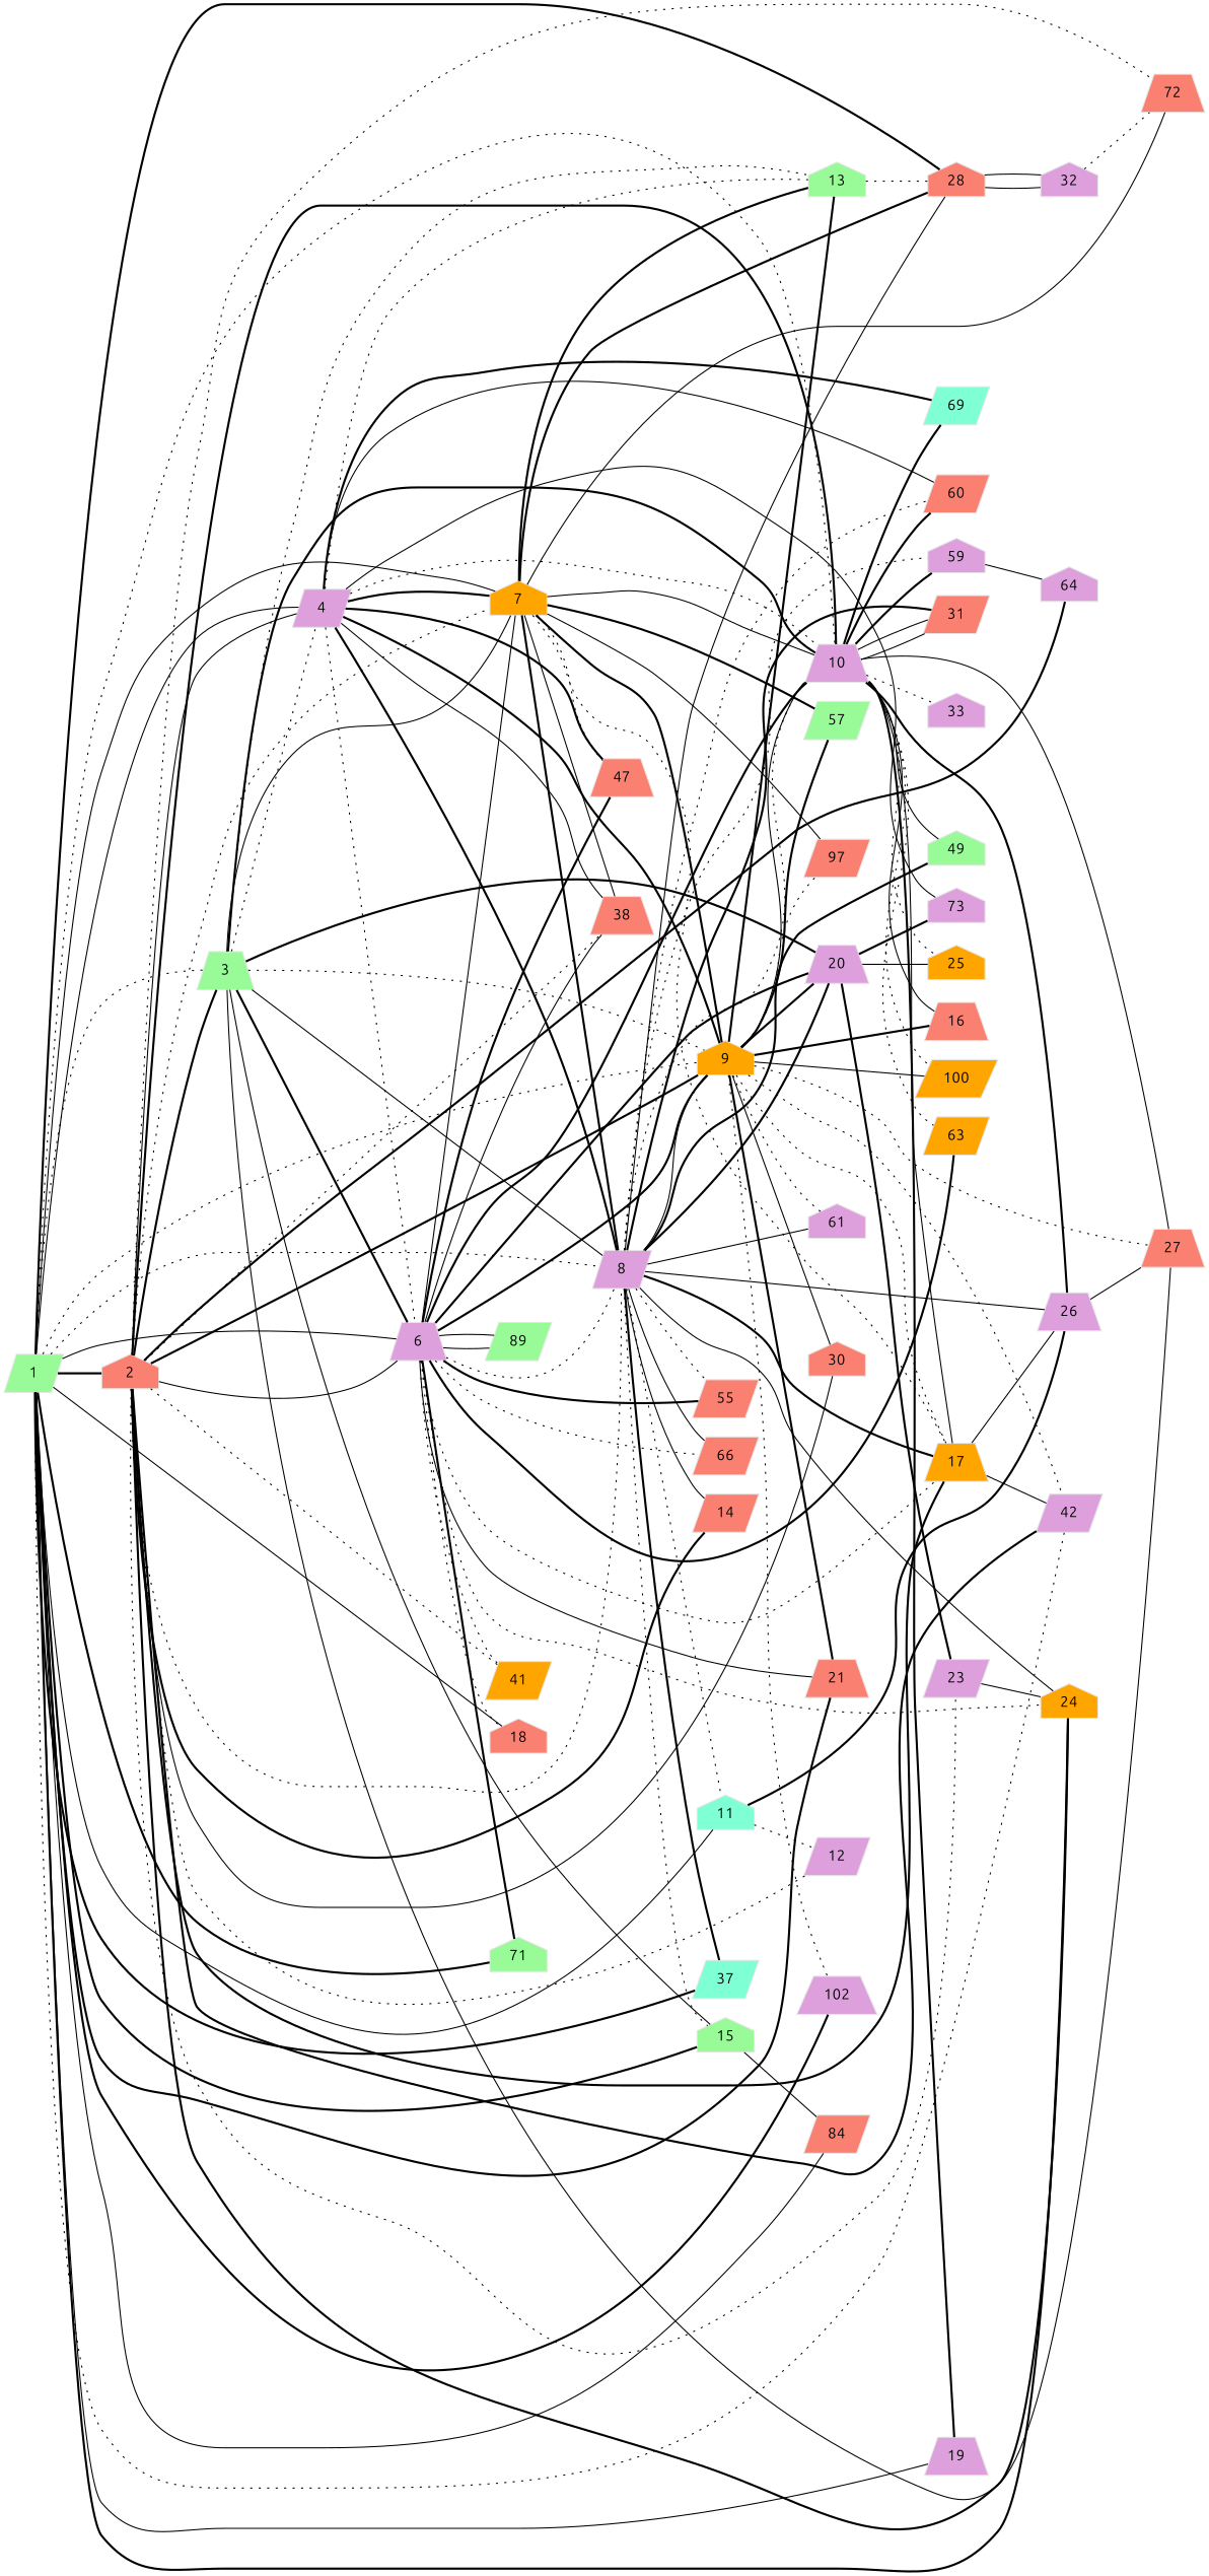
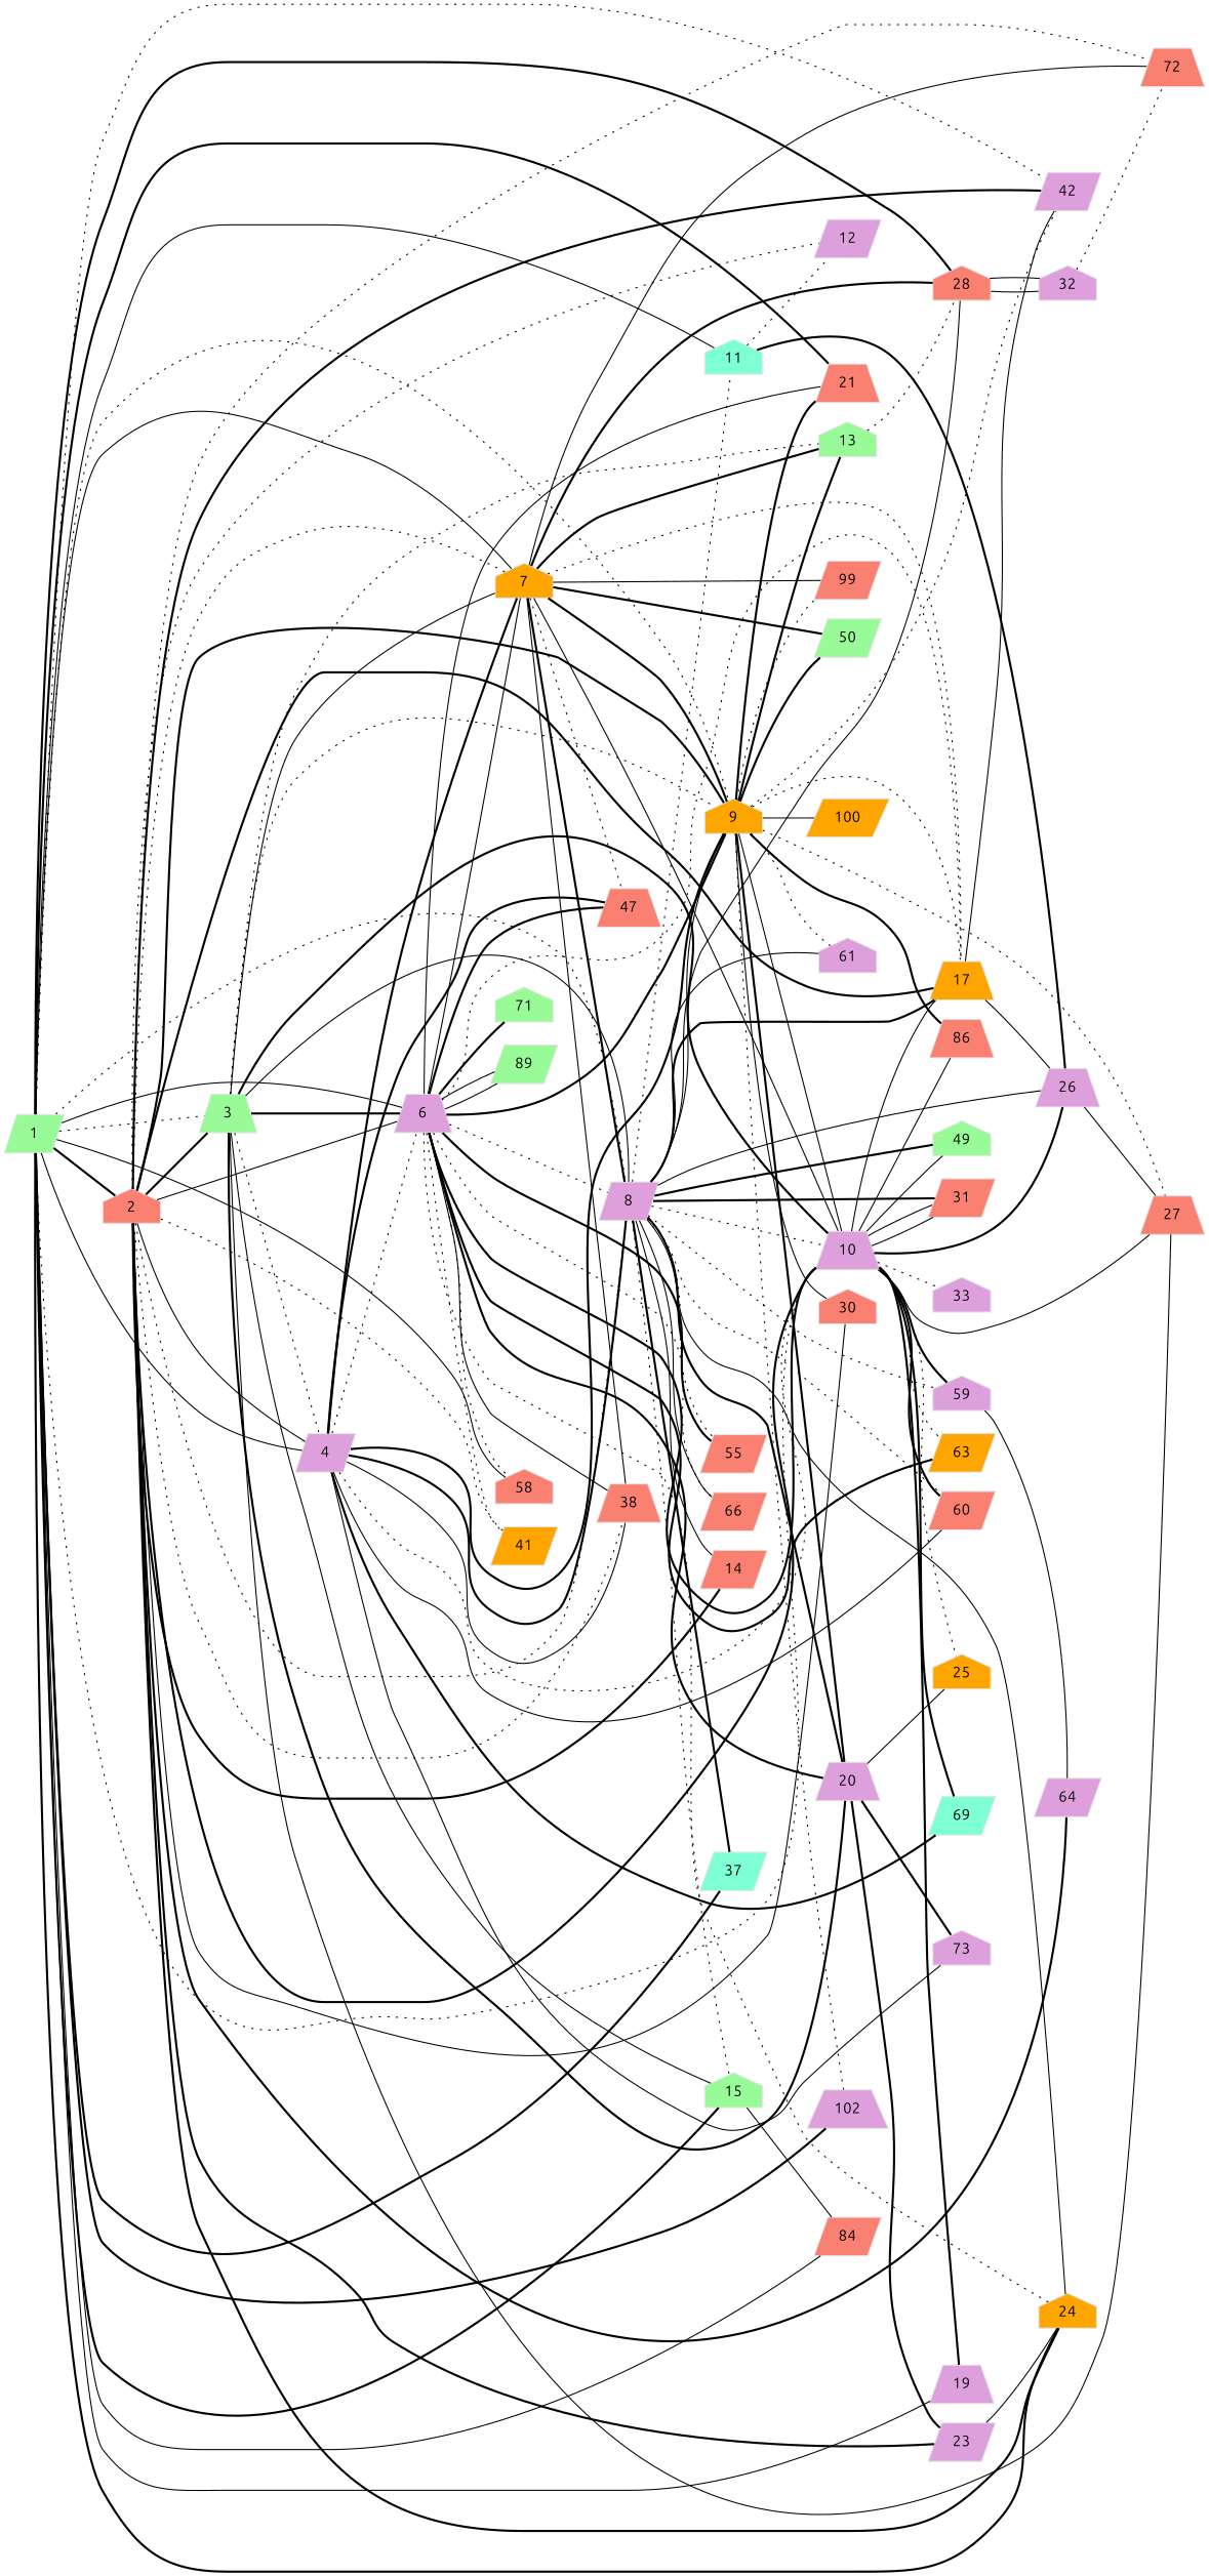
  graph {
    fontname=Ubuntu
    rankdir=LR
    node [color=gray90 fillcolor=salmon fontname=Ubuntu shape=parallelogram style=filled]
    edge [fontname=Ubuntu style=bold]
    2 [shape=house super="+5"]
    3 [fillcolor=palegreen shape=trapezium super="+78+29+92+22+56+34"]
    4 [fillcolor=plum super="+39"]
    6 [fillcolor=plum shape=trapezium super="+36+67+106"]
    7 [fillcolor=orange shape=house]
    8 [fillcolor=plum super="+46+74+45+97+85+86+44+43"]
    9 [fillcolor=orange shape=house super="+81"]
    10 [fillcolor=plum shape=trapezium super="+35+53"]
    24 [fillcolor=orange shape=house super="+82"]
    42 [fillcolor=plum super="+68+54"]
    12 [fillcolor=plum]
    14
    17 [fillcolor=orange shape=trapezium super="+40+65+57+51"]
    23 [fillcolor=plum]
    30 [shape=house]
    38 [shape=trapezium super="+48"]
    41 [fillcolor=orange]
-   64 [fillcolor=plum shape=house]
+   64 [fillcolor=plum]
    72 [shape=trapezium super="+94"]
    1 [fillcolor=palegreen]
    11 [fillcolor=aquamarine shape=house]
    15 [fillcolor=palegreen shape=house]
-   18 [shape=house]
+   18 [shape=house label=58]
    19 [fillcolor=plum shape=trapezium]
    21 [shape=trapezium]
    28 [shape=house super="+93+105"]
    37 [fillcolor=aquamarine]
    71 [fillcolor=palegreen shape=house]
    84
    102 [fillcolor=plum shape=trapezium]
    13 [fillcolor=palegreen shape=house]
    20 [fillcolor=plum shape=trapezium super="+80"]
    27 [shape=trapezium]
    47 [shape=trapezium super="+62"]
    60 [super="+70"]
    69 [fillcolor=aquamarine]
    73 [fillcolor=plum shape=house]
    55
    63 [fillcolor=orange]
    66
    89 [fillcolor=palegreen]
-   50 [fillcolor=palegreen label=57]
-   99 [label=97]
+   50 [fillcolor=palegreen]
+   99
    26 [fillcolor=plum shape=trapezium super="+88+76"]
    31 [super="+87"]
    49 [fillcolor=palegreen shape=house]
    59 [fillcolor=plum shape=house]
    61 [fillcolor=plum shape=house]
-   16 [shape=trapezium]
+   16 [shape=trapezium label=86]
    100 [fillcolor=orange]
    25 [fillcolor=orange shape=house]
    33 [fillcolor=plum shape=house]
    32 [fillcolor=plum shape=house super="+75"]
    2 -- 3 [weight=4]
    2 -- 4 [style=solid weight=2]
    2 -- 6 [style=solid weight=2]
    2 -- 7 [style=dotted weight=2]
    2 -- 8 [style=dotted weight=3]
    2 -- 9 [weight=2]
    2 -- 10 [weight=4]
    2 -- 24
    2 -- 42
    2 -- 12 [style=dotted]
    2 -- 14
    2 -- 17 [weight=3]
-   2 -- 23 [style=dotted]
+   2 -- 23
    2 -- 30 [style=solid]
    2 -- 38 [style=dotted]
    2 -- 41 [style=dotted]
    2 -- 64
    2 -- 72 [style=dotted weight=2]
    3 -- 4 [style=dotted]
    3 -- 6 [weight=2]
    3 -- 7 [style=solid weight=2]
    3 -- 8 [style=solid]
    3 -- 9 [style=dotted weight=2]
    3 -- 10
    3 -- 15 [style=solid]
    3 -- 13 [style=dotted]
    3 -- 20
    3 -- 27 [style=solid]
    4 -- 6 [style=dotted]
    4 -- 7
    4 -- 8
    4 -- 9
    4 -- 10 [style=dotted]
    4 -- 38 [style=solid]
-   4 -- 13 [style=dotted]
    4 -- 47
    4 -- 60 [style=solid]
    4 -- 69
    4 -- 73 [style=solid]
    6 -- 7 [style=solid weight=2]
    6 -- 8 [style=dotted]
    6 -- 9 [weight=2]
    6 -- 10
    6 -- 24 [style=dotted]
    6 -- 17 [style=dotted weight=2]
    6 -- 38 [style=solid]
    6 -- 41 [style=dotted]
    6 -- 18 [style=dotted]
    6 -- 21 [style=solid]
    6 -- 71
    6 -- 20
    6 -- 47
    6 -- 55
    6 -- 63
    6 -- 66 [style=dotted]
    6 -- 89 [style=solid]
    6 -- 89 [style=solid]
    7 -- 8 [weight=3]
    7 -- 9
    7 -- 10 [style=solid]
    7 -- 17 [style=dotted]
    7 -- 38 [style=solid weight=2]
    7 -- 72 [style=solid]
    7 -- 28
    7 -- 13
    7 -- 47 [style=dotted]
    7 -- 50
    7 -- 99 [style=solid]
    8 -- 9 [style=solid weight=4]
    8 -- 10 [style=dotted weight=2]
    8 -- 24 [style=solid weight=2]
    8 -- 14 [style=solid]
    8 -- 17 [weight=2]
    8 -- 11 [style=dotted]
    8 -- 15 [style=dotted]
    8 -- 28 [style=solid]
    8 -- 37
    8 -- 20
    8 -- 60 [style=dotted]
    8 -- 55 [style=dotted]
    8 -- 66 [style=solid]
    8 -- 26 [style=solid]
    8 -- 31
    8 -- 49
    8 -- 59 [style=dotted]
    8 -- 61 [style=solid]
    9 -- 10 [style=solid]
    9 -- 42 [style=dotted]
    9 -- 17 [style=dotted]
    9 -- 30 [style=solid]
    9 -- 21
    9 -- 102 [style=dotted]
    9 -- 13
    9 -- 20
    9 -- 27 [style=dotted]
    9 -- 50
    9 -- 99 [style=dotted]
    9 -- 61 [style=dotted]
    9 -- 16
    9 -- 100 [style=solid]
    10 -- 17 [style=solid]
    10 -- 19
    10 -- 27 [style=solid]
    10 -- 60
    10 -- 69
    10 -- 63 [style=dotted]
    10 -- 26
    10 -- 31 [style=solid]
    10 -- 31 [style=solid]
    10 -- 49 [style=solid]
    10 -- 59
    10 -- 16 [style=solid]
-   10 -- 100 [style=dotted]
    10 -- 25 [style=dotted]
    10 -- 33 [style=dotted]
    17 -- 42 [style=solid]
    17 -- 26 [style=solid]
    23 -- 24 [style=solid]
    1 -- 2 [weight=2]
    1 -- 3 [style=dotted]
    1 -- 4 [style=solid]
    1 -- 6 [style=solid weight=2]
    1 -- 7 [style=solid]
    1 -- 8 [style=dotted weight=2]
    1 -- 9 [style=dotted]
    1 -- 10 [style=dotted]
    1 -- 24
    1 -- 42 [style=dotted]
    1 -- 11 [style=solid]
    1 -- 15
    1 -- 18 [style=solid]
    1 -- 19 [style=solid]
    1 -- 21
    1 -- 28
    1 -- 37
-   1 -- 71
    1 -- 84 [style=solid]
    1 -- 102
    11 -- 12 [style=dotted]
    11 -- 26
    15 -- 84 [style=solid]
    28 -- 32 [style=solid]
    28 -- 32 [style=solid]
    13 -- 28 [style=dotted]
    20 -- 23
    20 -- 73
    20 -- 25 [style=solid]
    26 -- 27 [style=solid]
    59 -- 64 [style=solid]
    32 -- 72 [style=dotted]
  }
